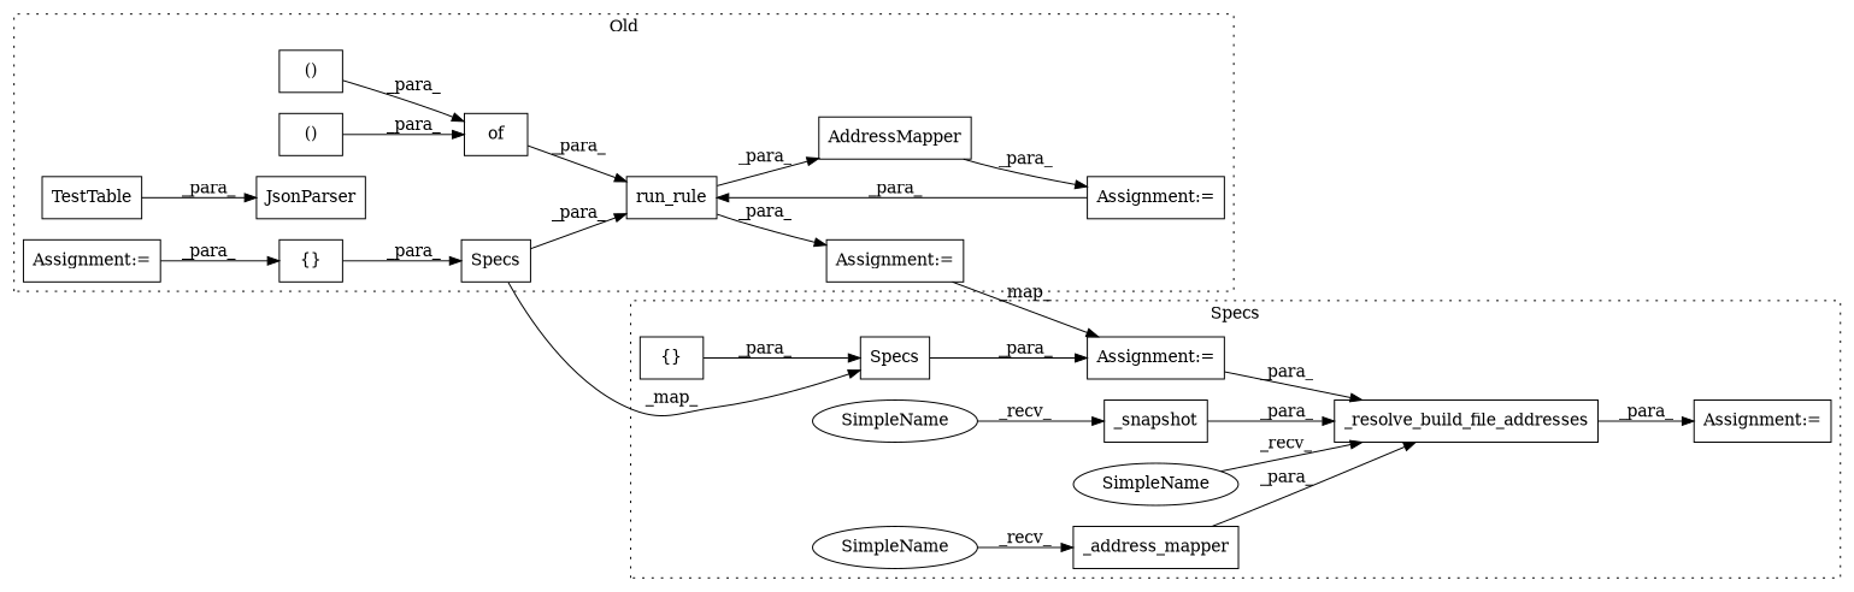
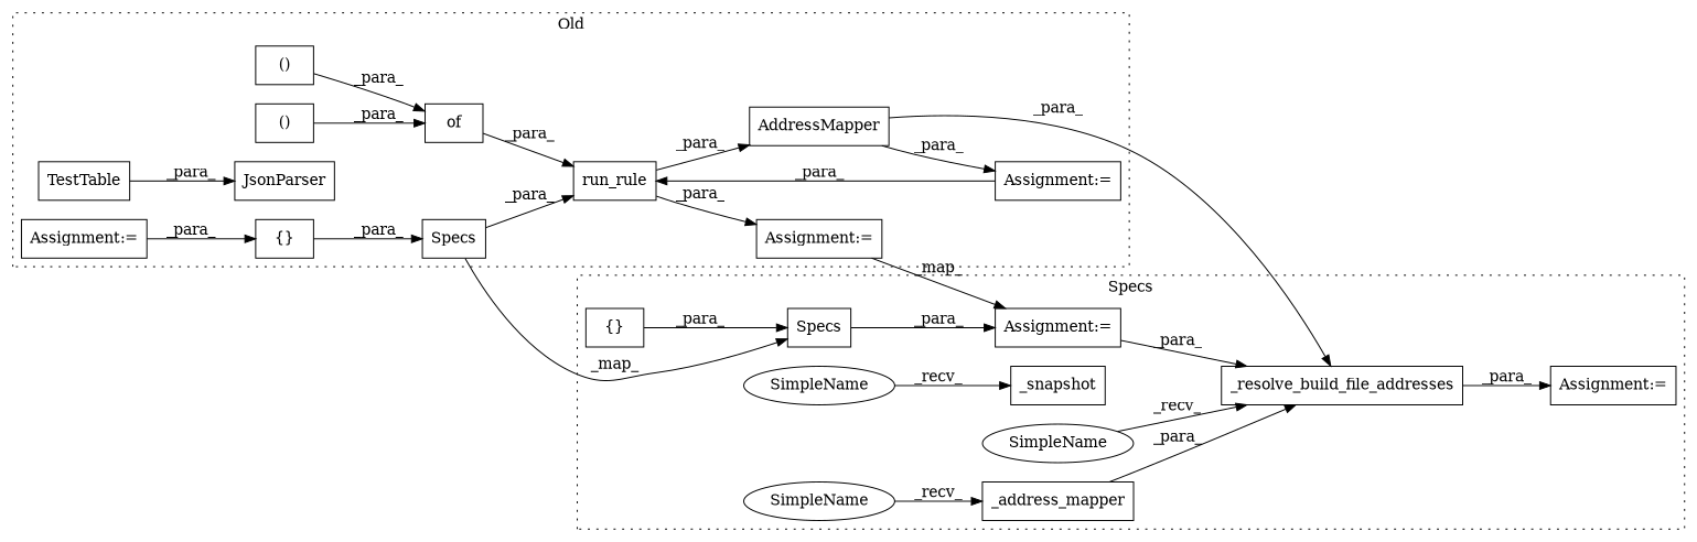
  digraph {
    rankdir=LR
    node [a=32 l=1 shape=box]
    n1 [a=106 l=29 label="()" s=4898]
    n2 [l="9,1" label=run_rule s="4721,4951"]
    n3 [a=106 l=30 label="()" s=4845]
    n4 [l="14,1" label=AddressMapper s="4387,4424"]
    n5 [l="8,1" label=of s="4837,4950"]
    n6 [l=11 label=TestTable s=4412]
    n7 [l="6,1" label=Specs s="4777,4831"]
    n8 [a=7 label="Assignment:=" s=4386]
    n9 [l="11,1" label=JsonParser s="4401,4423"]
    n10 [a=4 l="1,1" label="{}" s="4792,4797"]
    n11 [a=7 label="Assignment:=" s=4341]
    n12 [a=7 label="Assignment:=" s=4720]
    n13 [l="30,1" label=_resolve_build_file_addresses s="5658,5748"]
    n14 [l=17 label=_address_mapper s=5731]
    n15 [l="6,1" label=Specs s="5398,5472"]
    n16 [a=7 label="Assignment:=" s=5652]
    n17 [a=4 l="1,1" label="{}" s="5413,5438"]
    n18 [l=11 label=_snapshot s=5714]
    n19 [a=7 label="Assignment:=" s=5397]
    n20 [a=42 l=4 label=SimpleName s=5709 shape=ellipse]
    n21 [a=42 l=4 label=SimpleName s=5653 shape=ellipse]
    n22 [a=42 l=4 label=SimpleName s=5726 shape=ellipse]
    subgraph cluster_1 {
      label=Old
      style=dotted
      n1
      n2
      n3
      n4
      n5
      n6
      n7
      n8
      n9
      n10
      n11
      n12
    }
    subgraph cluster_2 {
      label=Specs
      style=dotted
      n13
      n14
      n15
      n16
      n17
      n18
      n19
      n20
      n21
      n22
    }
    n1 -> n5 [label=_para_]
    n2 -> n4 [label=_para_]
    n2 -> n12 [label=_para_]
    n3 -> n5 [label=_para_]
    n4 -> n8 [label=_para_]
    n5 -> n2 [label=_para_]
    n6 -> n9 [label=_para_]
    n7 -> n2 [label=_para_]
    n7 -> n15 [label=_map_]
    n8 -> n2 [label=_para_]
    n10 -> n7 [label=_para_]
    n11 -> n10 [label=_para_]
    n12 -> n19 [label=_map_]
    n13 -> n16 [label=_para_]
    n14 -> n13 [label=_para_]
    n15 -> n19 [label=_para_]
    n17 -> n15 [label=_para_]
-   n18 -> n13 [label=_para_]
+   n4 -> n13 [label=_para_]
    n19 -> n13 [label=_para_]
    n20 -> n18 [label=_recv_]
    n21 -> n13 [label=_recv_]
    n22 -> n14 [label=_recv_]
  }
